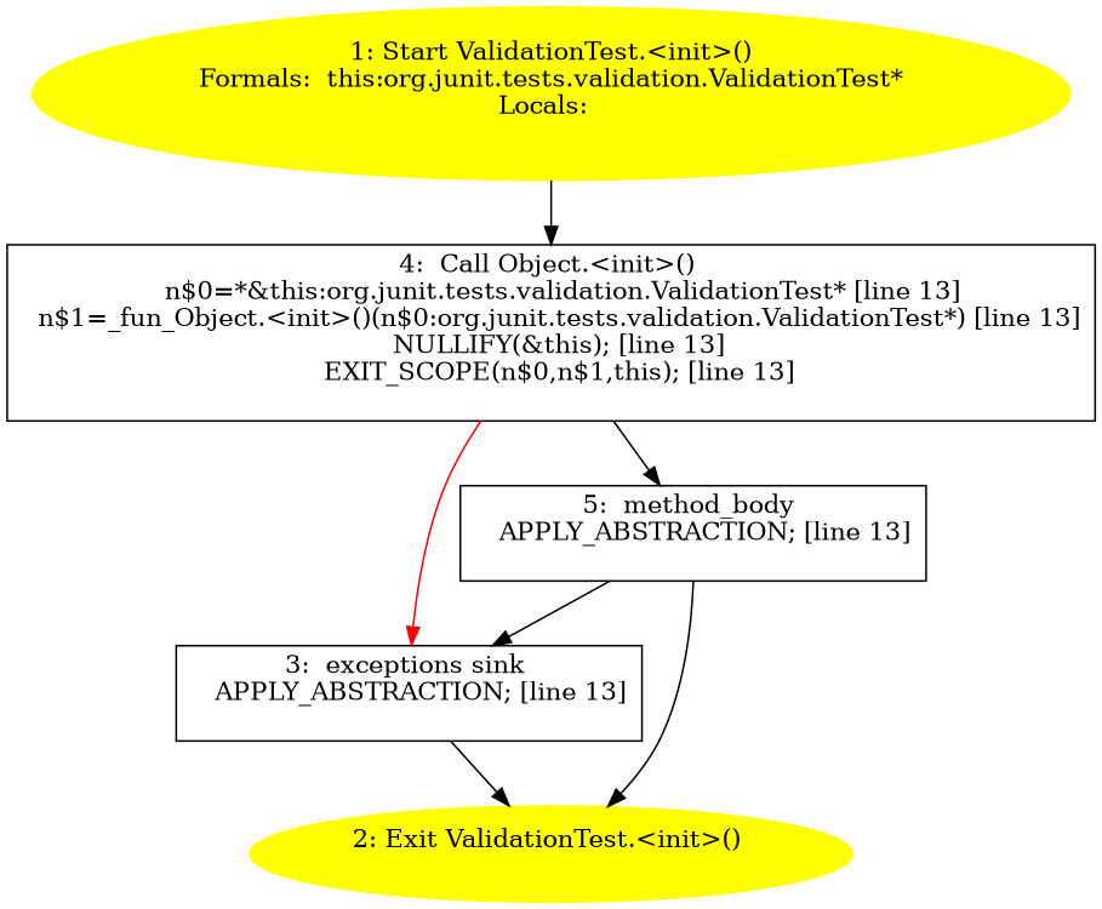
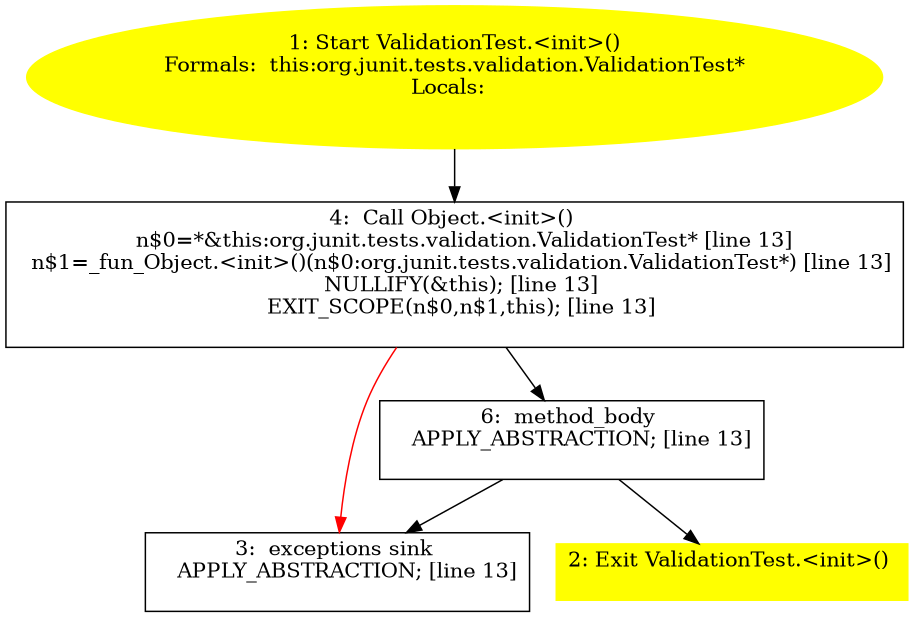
  digraph {
    node [shape=box]
    n1 [color=yellow label="1: Start ValidationTest.<init>()\nFormals:  this:org.junit.tests.validation.ValidationTest*\nLocals:  \n  " style=filled shape=""]
    n2 [label="4:  Call Object.<init>() \n   n$0=*&this:org.junit.tests.validation.ValidationTest* [line 13]\n  n$1=_fun_Object.<init>()(n$0:org.junit.tests.validation.ValidationTest*) [line 13]\n  NULLIFY(&this); [line 13]\n  EXIT_SCOPE(n$0,n$1,this); [line 13]\n "]
    n3 [label="3:  exceptions sink \n   APPLY_ABSTRACTION; [line 13]\n "]
-   n4 [label="5:  method_body \n   APPLY_ABSTRACTION; [line 13]\n "]
-   n5 [color=yellow label="2: Exit ValidationTest.<init>() \n  " style=filled shape=""]
+   n4 [label="6:  method_body \n   APPLY_ABSTRACTION; [line 13]\n "]
+   n5 [color=yellow label="2: Exit ValidationTest.<init>() \n  " style=filled]
    n1 -> n2
    n2 -> n3 [color=red]
    n2 -> n4
-   n3 -> n5
    n4 -> n3 [color=black]
    n4 -> n5
  }
